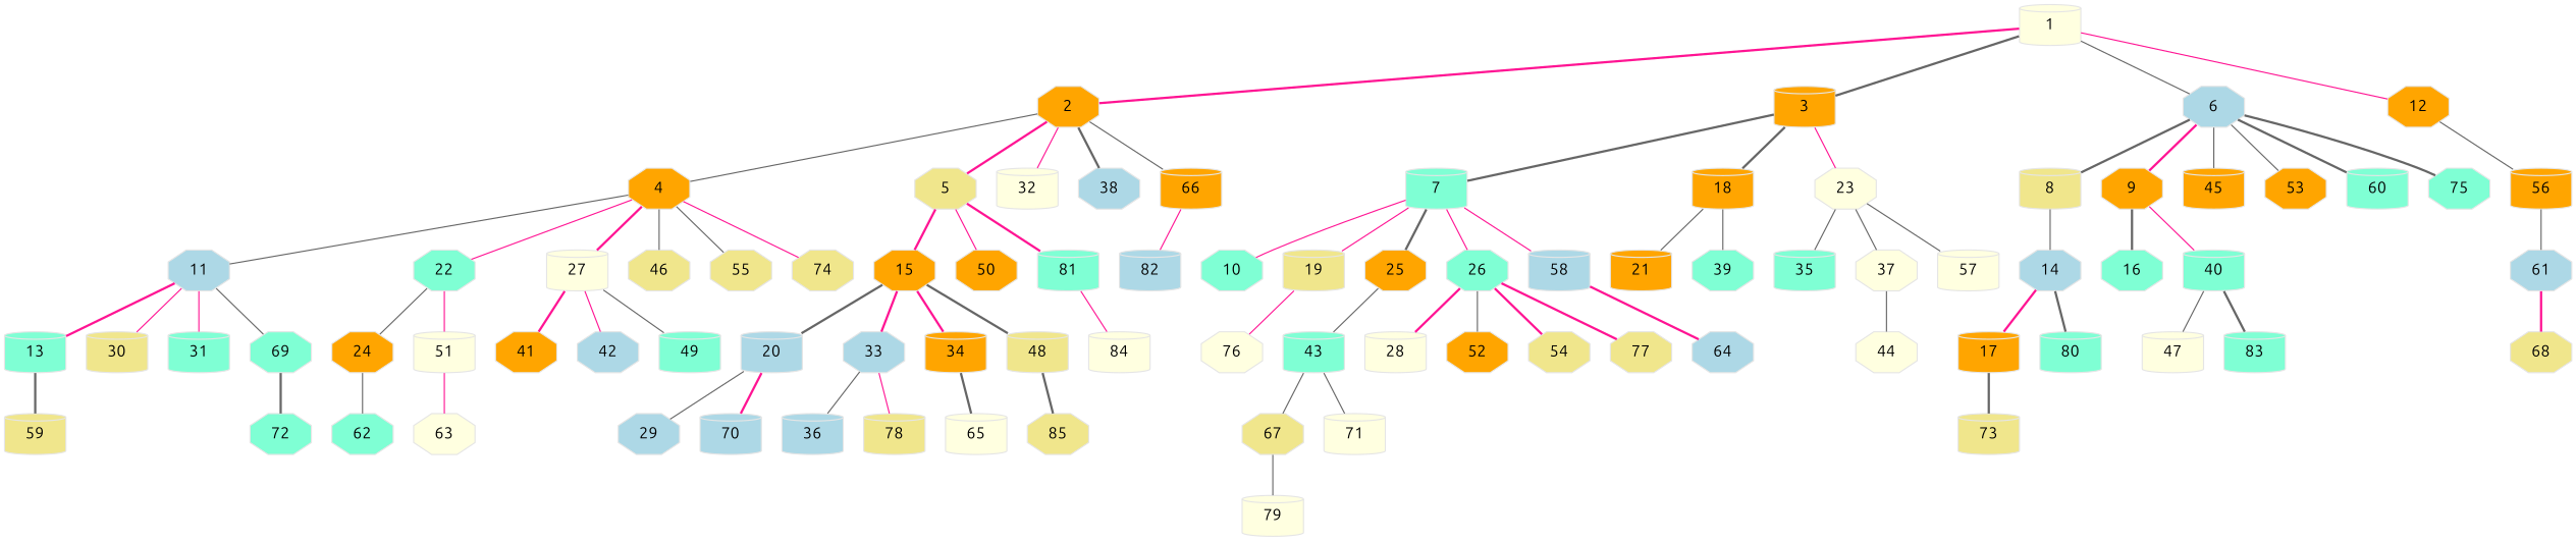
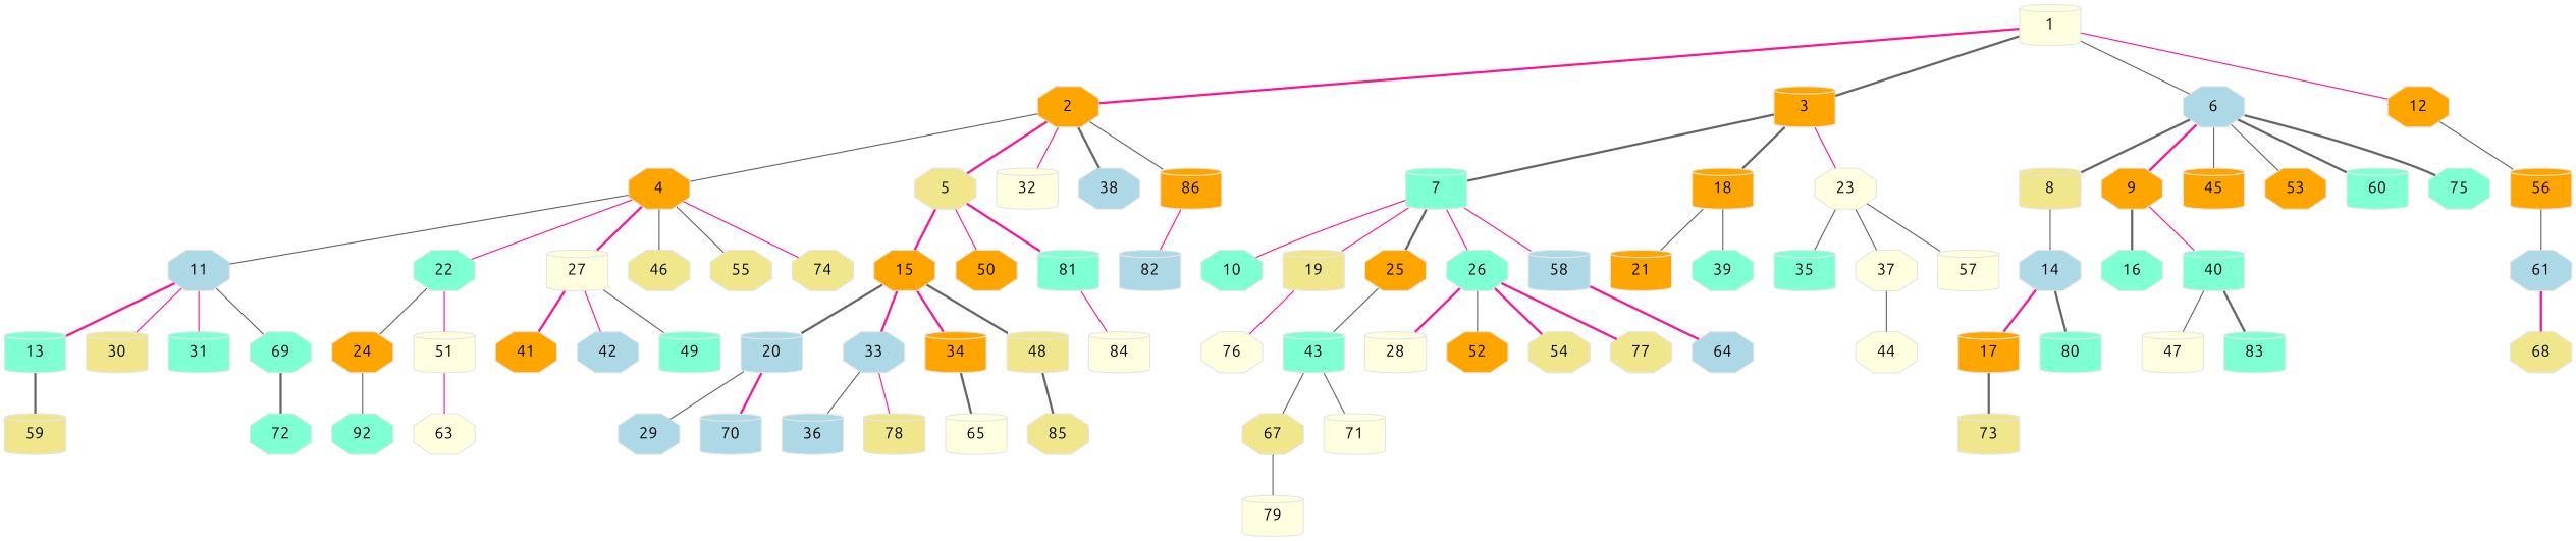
  graph {
    fontname=Ubuntu
    node [color=gray90 fillcolor=aquamarine fontname=Ubuntu shape=octagon style=filled]
    edge [color=gray40 fontname=Ubuntu style=solid]
    1 [fillcolor=lightyellow shape=cylinder]
    2 [fillcolor=orange]
    3 [fillcolor=orange shape=cylinder]
    6 [fillcolor=lightblue]
    12 [fillcolor=orange]
    4 [fillcolor=orange]
    5 [fillcolor=khaki]
    32 [fillcolor=lightyellow shape=cylinder]
    38 [fillcolor=lightblue]
-   66 [fillcolor=orange shape=cylinder]
+   66 [fillcolor=orange shape=cylinder label=86]
    7 [shape=cylinder]
    18 [fillcolor=orange shape=cylinder]
    23 [fillcolor=lightyellow]
    8 [fillcolor=khaki shape=cylinder]
    9 [fillcolor=orange]
    45 [fillcolor=orange shape=cylinder]
    53 [fillcolor=orange]
    60 [shape=cylinder]
    75
    56 [fillcolor=orange shape=cylinder]
    11 [fillcolor=lightblue]
    22
    27 [fillcolor=lightyellow shape=cylinder]
    46 [fillcolor=khaki]
    55 [fillcolor=khaki]
    74 [fillcolor=khaki]
    15 [fillcolor=orange]
    50 [fillcolor=orange]
    81 [shape=cylinder]
    82 [fillcolor=lightblue shape=cylinder]
    10
    19 [fillcolor=khaki shape=cylinder]
    25 [fillcolor=orange]
    26
    58 [fillcolor=lightblue shape=cylinder]
    21 [fillcolor=orange shape=cylinder]
    39
    35 [shape=cylinder]
    37 [fillcolor=lightyellow]
    57 [fillcolor=lightyellow shape=cylinder]
    13 [shape=cylinder]
    30 [fillcolor=khaki shape=cylinder]
    31 [shape=cylinder]
    69
    24 [fillcolor=orange]
    51 [fillcolor=lightyellow shape=cylinder]
    41 [fillcolor=orange]
    42 [fillcolor=lightblue]
    49 [shape=cylinder]
    20 [fillcolor=lightblue shape=cylinder]
    33 [fillcolor=lightblue]
    34 [fillcolor=orange shape=cylinder]
    48 [fillcolor=khaki shape=cylinder]
    84 [fillcolor=lightyellow shape=cylinder]
    14 [fillcolor=lightblue]
    16
    40 [shape=cylinder]
    76 [fillcolor=lightyellow]
    43 [shape=cylinder]
    28 [fillcolor=lightyellow shape=cylinder]
    52 [fillcolor=orange]
    54 [fillcolor=khaki]
    77 [fillcolor=khaki]
    64 [fillcolor=lightblue]
    17 [fillcolor=orange shape=cylinder]
    80 [shape=cylinder]
    47 [fillcolor=lightyellow shape=cylinder]
    83 [shape=cylinder]
    59 [fillcolor=khaki shape=cylinder]
    72
    61 [fillcolor=lightblue]
    73 [fillcolor=khaki shape=cylinder]
    29 [fillcolor=lightblue]
    70 [fillcolor=lightblue shape=cylinder]
    36 [fillcolor=lightblue shape=cylinder]
    78 [fillcolor=khaki shape=cylinder]
    65 [fillcolor=lightyellow shape=cylinder]
    85 [fillcolor=khaki]
-   62
+   62 [label=92]
    63 [fillcolor=lightyellow]
    44 [fillcolor=lightyellow]
    67 [fillcolor=khaki]
    71 [fillcolor=lightyellow shape=cylinder]
    79 [fillcolor=lightyellow shape=cylinder]
    68 [fillcolor=khaki]
    1 -- 2 [color=deeppink style=bold]
    1 -- 3 [style=bold]
    1 -- 6
    1 -- 12 [color=deeppink]
    2 -- 4
    2 -- 5 [color=deeppink style=bold]
    2 -- 32 [color=deeppink]
    2 -- 38 [style=bold]
    2 -- 66
    3 -- 7 [style=bold]
    3 -- 18 [style=bold]
    3 -- 23 [color=deeppink]
    6 -- 8 [style=bold]
    6 -- 9 [color=deeppink style=bold]
    6 -- 45
    6 -- 53
    6 -- 60 [style=bold]
    6 -- 75 [style=bold]
    12 -- 56
    4 -- 11
    4 -- 22 [color=deeppink]
    4 -- 27 [color=deeppink style=bold]
    4 -- 46
    4 -- 55
    4 -- 74 [color=deeppink]
    5 -- 15 [color=deeppink style=bold]
    5 -- 50 [color=deeppink]
    5 -- 81 [color=deeppink style=bold]
    66 -- 82 [color=deeppink]
    7 -- 10 [color=deeppink]
    7 -- 19 [color=deeppink]
    7 -- 25 [style=bold]
    7 -- 26 [color=deeppink]
    7 -- 58 [color=deeppink]
    18 -- 21
    18 -- 39
    23 -- 35
    23 -- 37
    23 -- 57
    8 -- 14
    9 -- 16 [style=bold]
    9 -- 40 [color=deeppink]
    56 -- 61
    11 -- 13 [color=deeppink style=bold]
    11 -- 30 [color=deeppink]
    11 -- 31 [color=deeppink]
    11 -- 69
    22 -- 24
    22 -- 51 [color=deeppink]
    27 -- 41 [color=deeppink style=bold]
    27 -- 42 [color=deeppink]
    27 -- 49
    15 -- 20 [style=bold]
    15 -- 33 [color=deeppink style=bold]
    15 -- 34 [color=deeppink style=bold]
    15 -- 48 [style=bold]
    81 -- 84 [color=deeppink]
    19 -- 76 [color=deeppink]
    25 -- 43
    26 -- 28 [color=deeppink style=bold]
    26 -- 52
    26 -- 54 [color=deeppink style=bold]
    26 -- 77 [color=deeppink style=bold]
    58 -- 64 [color=deeppink style=bold]
    37 -- 44
    13 -- 59 [style=bold]
    69 -- 72 [style=bold]
    24 -- 62
    51 -- 63 [color=deeppink]
    20 -- 29
    20 -- 70 [color=deeppink style=bold]
    33 -- 36
    33 -- 78 [color=deeppink]
    34 -- 65 [style=bold]
    48 -- 85 [style=bold]
    14 -- 17 [color=deeppink style=bold]
    14 -- 80 [style=bold]
    40 -- 47
    40 -- 83 [style=bold]
    43 -- 67
    43 -- 71
    17 -- 73 [style=bold]
    61 -- 68 [color=deeppink style=bold]
    67 -- 79
  }
